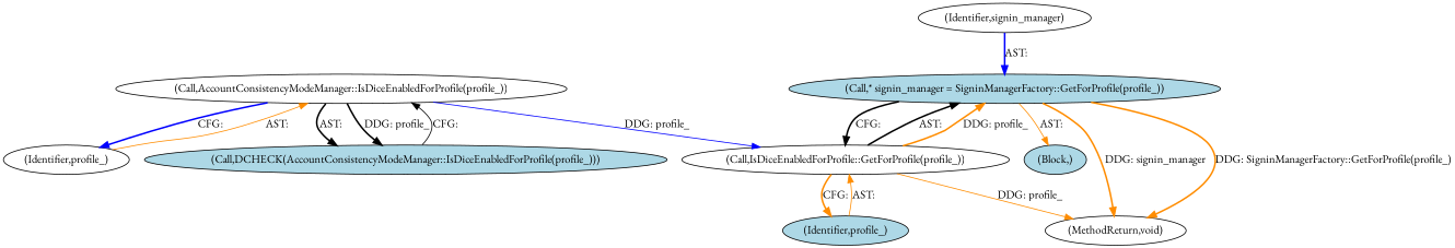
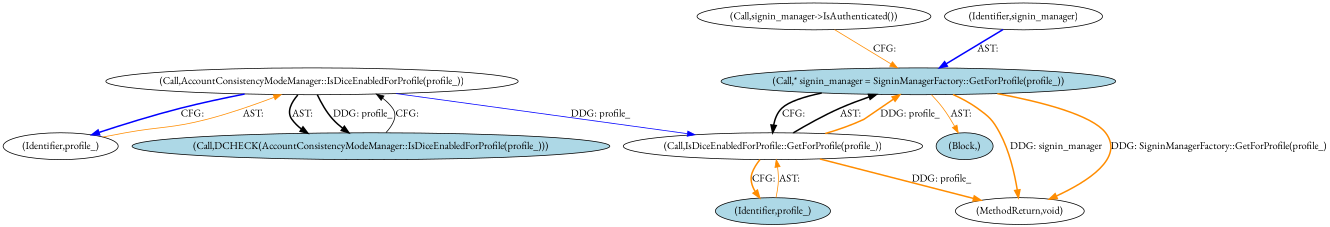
  digraph {
    fontname="EB Garamond"
    node [fillcolor=white fontname="EB Garamond" style=filled]
    edge [color=darkorange fontname="EB Garamond" style=bold]
    n1 [fillcolor=lightblue label="(Call,* signin_manager = SigninManagerFactory::GetForProfile(profile_))"]
    n2 [label="(Call,IsDiceEnabledForProfile::GetForProfile(profile_))"]
    n3 [fillcolor=lightblue label="(Block,)"]
    n4 [label="(MethodReturn,void)"]
    n5 [fillcolor=lightblue label="(Identifier,profile_)"]
    n6 [label="(Call,AccountConsistencyModeManager::IsDiceEnabledForProfile(profile_))"]
    n7 [label="(Identifier,profile_)"]
    n8 [fillcolor=lightblue label="(Call,DCHECK(AccountConsistencyModeManager::IsDiceEnabledForProfile(profile_)))"]
+   n9 [label="(Call,signin_manager->IsAuthenticated())"]
    n10 [label="(Identifier,signin_manager)"]
    n1 -> n2 [color=black label="CFG: "]
    n1 -> n3 [label="AST: " style=solid]
    n1 -> n4 [label="DDG: signin_manager"]
    n1 -> n4 [label="DDG: SigninManagerFactory::GetForProfile(profile_)"]
    n2 -> n1 [color=black label="AST: "]
    n2 -> n1 [label="DDG: profile_"]
-   n2 -> n4 [label="DDG: profile_" style=solid]
+   n2 -> n4 [label="DDG: profile_"]
    n2 -> n5 [label="CFG: "]
    n5 -> n2 [label="AST: " style=solid]
    n6 -> n2 [color=blue label="DDG: profile_" style=solid]
    n6 -> n7 [color=blue label="CFG: "]
    n6 -> n8 [color=black label="AST: "]
    n6 -> n8 [color=black label="DDG: profile_"]
    n7 -> n6 [label="AST: " style=solid]
    n8 -> n6 [color=black label="CFG: " style=solid]
+   n9 -> n1 [label="CFG: " style=solid]
    n10 -> n1 [color=blue label="AST: "]
  }
